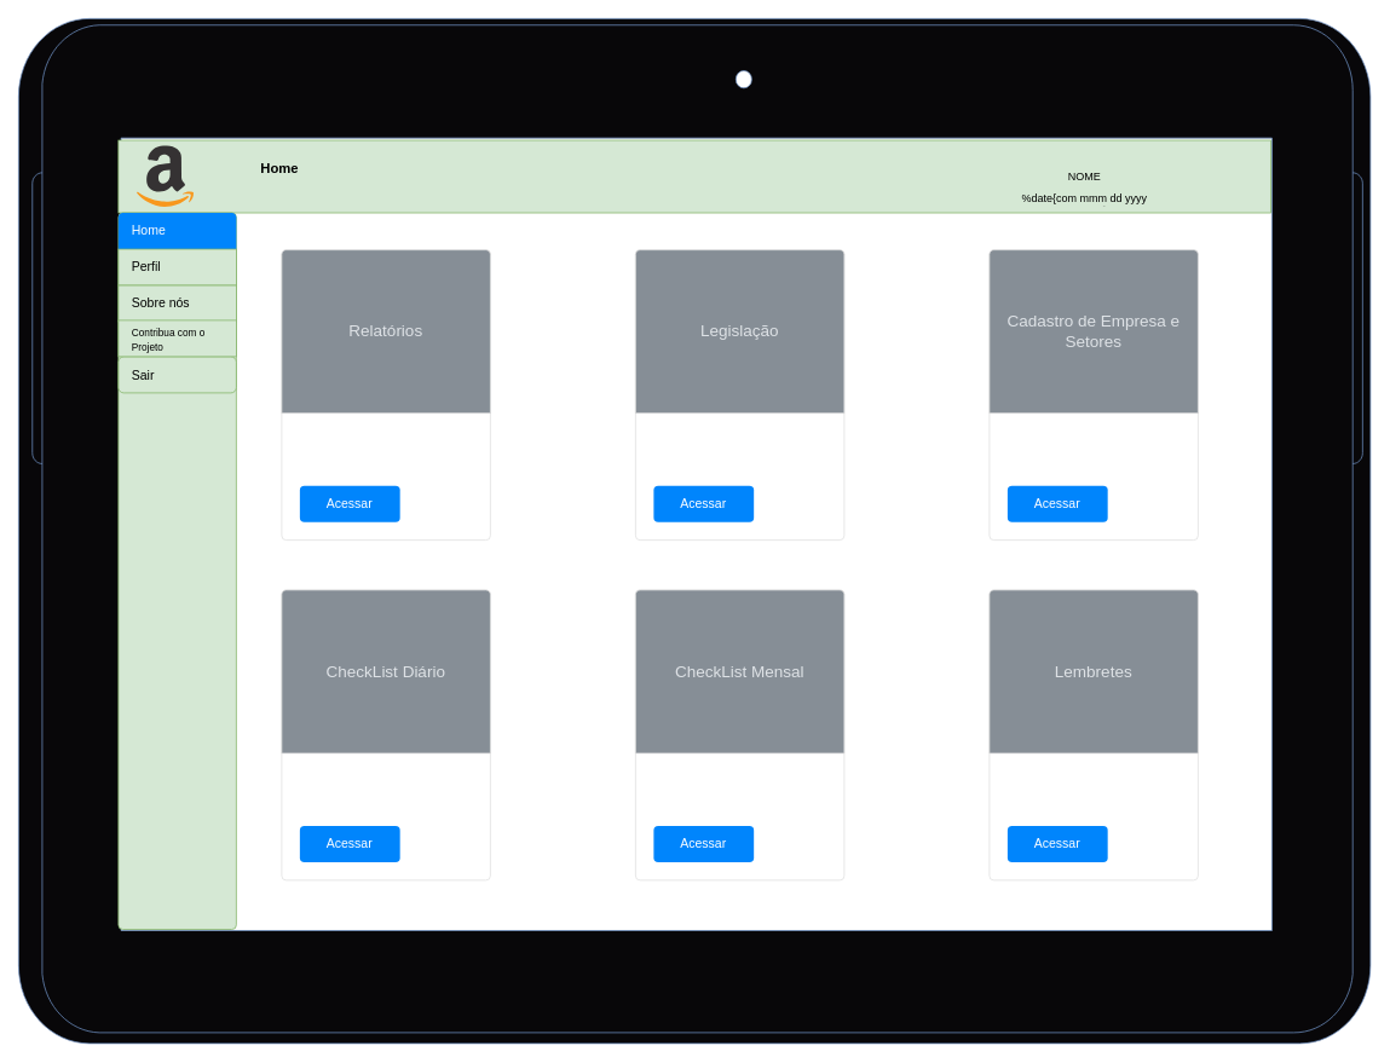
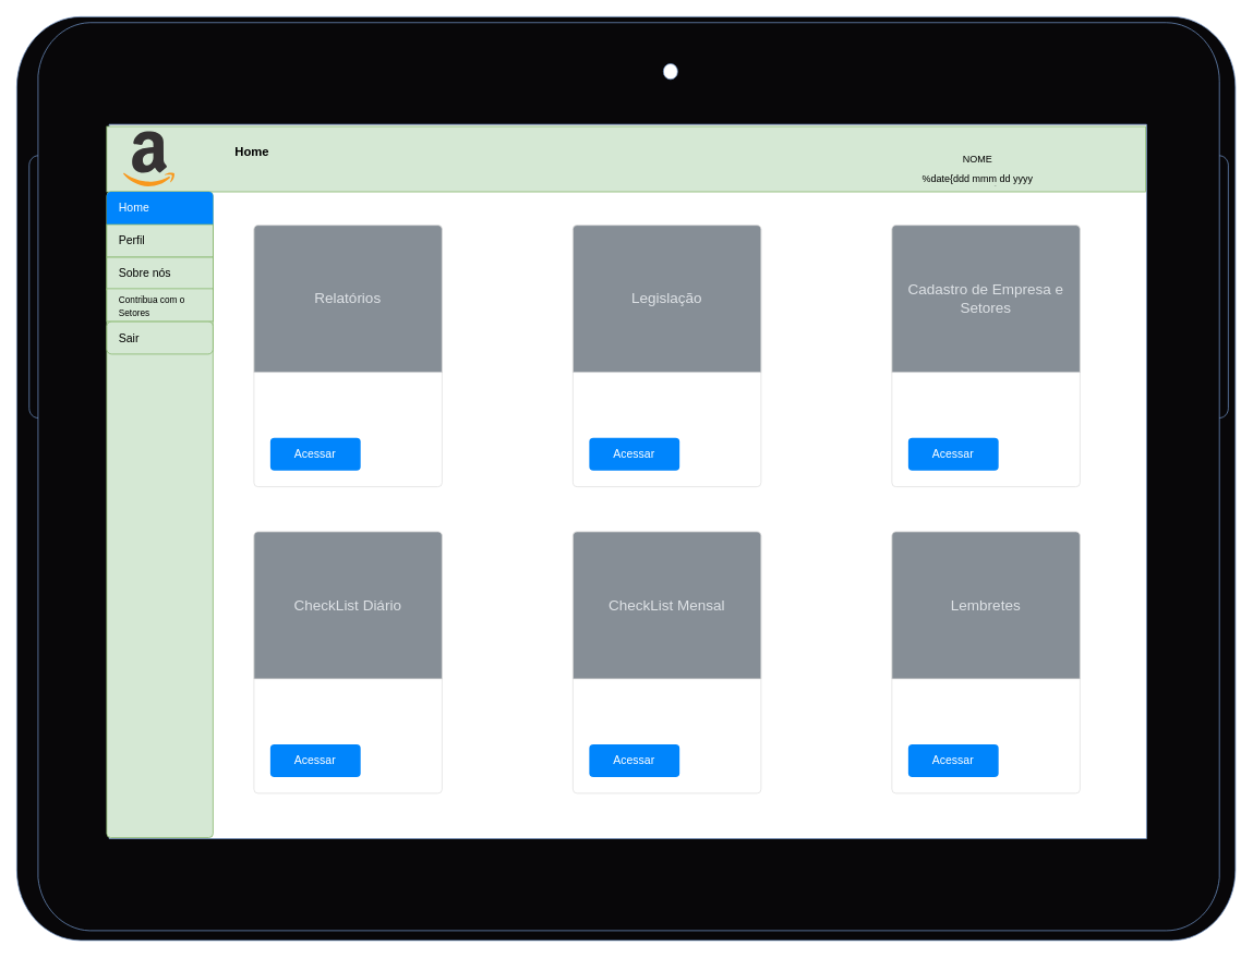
  <mxCell id="0" />
  <mxCell id="1" parent="0" />
  <mxCell id="2" value="" style="verticalLabelPosition=bottom;verticalAlign=top;html=1;shadow=0;dashed=0;strokeWidth=1;shape=mxgraph.android.tab2;strokeColor=#6c8ebf;direction=north;fillColor=#080709;" vertex="1" parent="1"><mxGeometry x="20" y="20" width="1490" height="1130" as="geometry" /></mxCell>
  <mxCell id="3" value="" style="html=1;shadow=0;dashed=0;shape=mxgraph.bootstrap.rrect;rSize=5;strokeColor=#DFDFDF;html=1;whiteSpace=wrap;fillColor=#ffffff;fontColor=#000000;verticalAlign=bottom;align=left;spacing=20;spacingBottom=50;fontSize=14;" vertex="1" parent="1"><mxGeometry x="310" y="275" width="230" height="320" as="geometry" /></mxCell>
  <mxCell id="4" value="Relatórios" style="html=1;shadow=0;dashed=0;shape=mxgraph.bootstrap.topButton;rSize=5;perimeter=none;whiteSpace=wrap;fillColor=#868E96;strokeColor=#DFDFDF;fontColor=#DEE2E6;resizeWidth=1;fontSize=18;" vertex="1" parent="3"><mxGeometry width="230.0" height="180" relative="1" as="geometry" /></mxCell>
  <mxCell id="5" value="Acessar" style="html=1;shadow=0;dashed=0;shape=mxgraph.bootstrap.rrect;rSize=5;perimeter=none;whiteSpace=wrap;fillColor=#0085FC;strokeColor=none;fontColor=#ffffff;resizeWidth=1;fontSize=14;" vertex="1" parent="3"><mxGeometry y="1" width="110.4" height="40" relative="1" as="geometry"><mxPoint x="20" y="-60" as="offset" /></mxGeometry></mxCell>
  <mxCell id="6" value="" style="html=1;shadow=0;dashed=0;shape=mxgraph.bootstrap.rrect;rSize=5;strokeColor=#DFDFDF;html=1;whiteSpace=wrap;fillColor=#ffffff;fontColor=#000000;verticalAlign=bottom;align=left;spacing=20;spacingBottom=50;fontSize=14;" vertex="1" parent="1"><mxGeometry x="700" y="650" width="230" height="320" as="geometry" /></mxCell>
  <mxCell id="7" value="CheckList Mensal" style="html=1;shadow=0;dashed=0;shape=mxgraph.bootstrap.topButton;rSize=5;perimeter=none;whiteSpace=wrap;fillColor=#868E96;strokeColor=#DFDFDF;fontColor=#DEE2E6;resizeWidth=1;fontSize=18;" vertex="1" parent="6"><mxGeometry width="230.0" height="180" relative="1" as="geometry" /></mxCell>
  <mxCell id="8" value="Acessar" style="html=1;shadow=0;dashed=0;shape=mxgraph.bootstrap.rrect;rSize=5;perimeter=none;whiteSpace=wrap;fillColor=#0085FC;strokeColor=none;fontColor=#ffffff;resizeWidth=1;fontSize=14;" vertex="1" parent="6"><mxGeometry y="1" width="110.4" height="40" relative="1" as="geometry"><mxPoint x="20" y="-60" as="offset" /></mxGeometry></mxCell>
  <mxCell id="9" value="" style="html=1;shadow=0;dashed=0;shape=mxgraph.bootstrap.rrect;rSize=5;strokeColor=#DFDFDF;html=1;whiteSpace=wrap;fillColor=#ffffff;fontColor=#000000;verticalAlign=bottom;align=left;spacing=20;spacingBottom=50;fontSize=14;" vertex="1" parent="1"><mxGeometry x="700" y="275" width="230" height="320" as="geometry" /></mxCell>
  <mxCell id="10" value="Legislação" style="html=1;shadow=0;dashed=0;shape=mxgraph.bootstrap.topButton;rSize=5;perimeter=none;whiteSpace=wrap;fillColor=#868E96;strokeColor=#DFDFDF;fontColor=#DEE2E6;resizeWidth=1;fontSize=18;" vertex="1" parent="9"><mxGeometry width="230.0" height="180" relative="1" as="geometry" /></mxCell>
  <mxCell id="11" value="Acessar" style="html=1;shadow=0;dashed=0;shape=mxgraph.bootstrap.rrect;rSize=5;perimeter=none;whiteSpace=wrap;fillColor=#0085FC;strokeColor=none;fontColor=#ffffff;resizeWidth=1;fontSize=14;" vertex="1" parent="9"><mxGeometry y="1" width="110.4" height="40" relative="1" as="geometry"><mxPoint x="20" y="-60" as="offset" /></mxGeometry></mxCell>
  <mxCell id="12" value="" style="html=1;shadow=0;dashed=0;shape=mxgraph.bootstrap.rrect;rSize=5;strokeColor=#DFDFDF;html=1;whiteSpace=wrap;fillColor=#ffffff;fontColor=#000000;verticalAlign=bottom;align=left;spacing=20;spacingBottom=50;fontSize=14;" vertex="1" parent="1"><mxGeometry x="310" y="650" width="230" height="320" as="geometry" /></mxCell>
  <mxCell id="13" value="CheckList Diário" style="html=1;shadow=0;dashed=0;shape=mxgraph.bootstrap.topButton;rSize=5;perimeter=none;whiteSpace=wrap;fillColor=#868E96;strokeColor=#DFDFDF;fontColor=#DEE2E6;resizeWidth=1;fontSize=18;" vertex="1" parent="12"><mxGeometry width="230.0" height="180" relative="1" as="geometry" /></mxCell>
  <mxCell id="14" value="Acessar" style="html=1;shadow=0;dashed=0;shape=mxgraph.bootstrap.rrect;rSize=5;perimeter=none;whiteSpace=wrap;fillColor=#0085FC;strokeColor=none;fontColor=#ffffff;resizeWidth=1;fontSize=14;" vertex="1" parent="12"><mxGeometry y="1" width="110.4" height="40" relative="1" as="geometry"><mxPoint x="20" y="-60" as="offset" /></mxGeometry></mxCell>
  <mxCell id="15" value="" style="whiteSpace=wrap;html=1;shadow=0;dashed=0;fontSize=10;align=left;fillColor=#d5e8d4;strokeColor=#82b366;" vertex="1" parent="1"><mxGeometry x="130" y="154.2" width="1270" height="80" as="geometry" /></mxCell>
  <mxCell id="16" value="" style="html=1;shadow=0;dashed=0;shape=mxgraph.bootstrap.rrect;rSize=5;strokeColor=#82b366;html=1;whiteSpace=wrap;fillColor=#d5e8d4;" vertex="1" parent="1"><mxGeometry x="130" y="234.2" width="130" height="790" as="geometry" /></mxCell>
  <mxCell id="17" value="Home" style="html=1;shadow=0;dashed=0;shape=mxgraph.bootstrap.topButton;rSize=5;strokeColor=none;fillColor=#0085FC;fontColor=#ffffff;perimeter=none;whiteSpace=wrap;resizeWidth=1;align=left;spacing=15;fontSize=14;" vertex="1" parent="16"><mxGeometry width="130" height="40" relative="1" as="geometry" /></mxCell>
  <mxCell id="18" value="Perfil" style="strokeColor=inherit;fillColor=inherit;gradientColor=inherit;fontColor=inherit;html=1;shadow=0;dashed=0;perimeter=none;whiteSpace=wrap;resizeWidth=1;align=left;spacing=15;fontSize=14;" vertex="1" parent="16"><mxGeometry width="130" height="40" relative="1" as="geometry"><mxPoint y="40" as="offset" /></mxGeometry></mxCell>
  <mxCell id="19" value="Sobre nós" style="strokeColor=inherit;fillColor=inherit;gradientColor=inherit;fontColor=inherit;html=1;shadow=0;dashed=0;perimeter=none;whiteSpace=wrap;resizeWidth=1;align=left;spacing=15;fontSize=14;" vertex="1" parent="16"><mxGeometry width="130" height="40" relative="1" as="geometry"><mxPoint y="80" as="offset" /></mxGeometry></mxCell>
  <mxCell id="20" value="Sair" style="strokeColor=inherit;fillColor=inherit;gradientColor=inherit;fontColor=inherit;html=1;shadow=0;dashed=0;whiteSpace=wrap;resizeWidth=1;align=left;spacing=15;fontSize=14;rounded=1;" vertex="1" parent="16"><mxGeometry y="158.503" width="130" height="40" as="geometry" /></mxCell>
- <mxCell id="21" value="&lt;font style=&quot;font-size: 11px;&quot;&gt;Contribua com o Projeto&lt;/font&gt;" style="strokeColor=inherit;fillColor=inherit;gradientColor=inherit;fontColor=inherit;html=1;shadow=0;dashed=0;perimeter=none;whiteSpace=wrap;resizeWidth=1;align=left;spacing=15;fontSize=14;" vertex="1" parent="16"><mxGeometry y="118.499" width="130" height="40" as="geometry" /></mxCell>
+ <mxCell id="21" value="&lt;font style=&quot;font-size: 11px;&quot;&gt;Contribua com o Setores&lt;/font&gt;" style="strokeColor=inherit;fillColor=inherit;gradientColor=inherit;fontColor=inherit;html=1;shadow=0;dashed=0;perimeter=none;whiteSpace=wrap;resizeWidth=1;align=left;spacing=15;fontSize=14;" vertex="1" parent="16"><mxGeometry y="118.499" width="130" height="40" as="geometry" /></mxCell>
  <mxCell id="22" value="" style="shape=image;html=1;verticalAlign=top;verticalLabelPosition=bottom;labelBackgroundColor=#ffffff;imageAspect=0;aspect=fixed;image=https://cdn3.iconfinder.com/data/icons/finance-152/64/24-128.png" vertex="1" parent="16"><mxGeometry x="55.5" y="139.741" width="18.305" height="18.305" as="geometry" /></mxCell>
  <mxCell id="23" value="" style="dashed=0;outlineConnect=0;html=1;align=center;labelPosition=center;verticalLabelPosition=bottom;verticalAlign=top;shape=mxgraph.weblogos.amazon" vertex="1" parent="1"><mxGeometry x="150" y="160.1" width="62.8" height="68.2" as="geometry" /></mxCell>
  <mxCell id="24" value="" style="shape=image;html=1;verticalAlign=top;verticalLabelPosition=bottom;labelBackgroundColor=#ffffff;imageAspect=0;aspect=fixed;image=https://cdn4.iconfinder.com/data/icons/essential-3/32/371-Home-128.png;fontStyle=0" vertex="1" parent="1"><mxGeometry x="250" y="170" width="28" height="28" as="geometry" /></mxCell>
  <mxCell id="25" value="&lt;b&gt;&lt;font style=&quot;font-size: 15px;&quot;&gt;Home&lt;/font&gt;&lt;/b&gt;" style="text;html=1;strokeColor=none;fillColor=none;align=center;verticalAlign=middle;whiteSpace=wrap;rounded=0;" vertex="1" parent="1"><mxGeometry x="278" y="170" width="60" height="30" as="geometry" /></mxCell>
  <mxCell id="26" value="" style="html=1;shadow=0;dashed=0;shape=mxgraph.bootstrap.rrect;rSize=5;strokeColor=#DFDFDF;html=1;whiteSpace=wrap;fillColor=#ffffff;fontColor=#000000;verticalAlign=bottom;align=left;spacing=20;spacingBottom=50;fontSize=14;" vertex="1" parent="1"><mxGeometry x="1090" y="275" width="230" height="320" as="geometry" /></mxCell>
  <mxCell id="27" value="Cadastro de Empresa e Setores" style="html=1;shadow=0;dashed=0;shape=mxgraph.bootstrap.topButton;rSize=5;perimeter=none;whiteSpace=wrap;fillColor=#868E96;strokeColor=#DFDFDF;fontColor=#DEE2E6;resizeWidth=1;fontSize=18;" vertex="1" parent="26"><mxGeometry width="230.0" height="180" relative="1" as="geometry" /></mxCell>
  <mxCell id="28" value="Acessar" style="html=1;shadow=0;dashed=0;shape=mxgraph.bootstrap.rrect;rSize=5;perimeter=none;whiteSpace=wrap;fillColor=#0085FC;strokeColor=none;fontColor=#ffffff;resizeWidth=1;fontSize=14;" vertex="1" parent="26"><mxGeometry y="1" width="110.4" height="40" relative="1" as="geometry"><mxPoint x="20" y="-60" as="offset" /></mxGeometry></mxCell>
  <mxCell id="29" value="" style="html=1;shadow=0;dashed=0;shape=mxgraph.bootstrap.rrect;rSize=5;strokeColor=#DFDFDF;html=1;whiteSpace=wrap;fillColor=#ffffff;fontColor=#000000;verticalAlign=bottom;align=left;spacing=20;spacingBottom=50;fontSize=14;" vertex="1" parent="1"><mxGeometry x="1090" y="650" width="230" height="320" as="geometry" /></mxCell>
  <mxCell id="30" value="Lembretes" style="html=1;shadow=0;dashed=0;shape=mxgraph.bootstrap.topButton;rSize=5;perimeter=none;whiteSpace=wrap;fillColor=#868E96;strokeColor=#DFDFDF;fontColor=#DEE2E6;resizeWidth=1;fontSize=18;" vertex="1" parent="29"><mxGeometry width="230.0" height="180" relative="1" as="geometry" /></mxCell>
  <mxCell id="31" value="Acessar" style="html=1;shadow=0;dashed=0;shape=mxgraph.bootstrap.rrect;rSize=5;perimeter=none;whiteSpace=wrap;fillColor=#0085FC;strokeColor=none;fontColor=#ffffff;resizeWidth=1;fontSize=14;" vertex="1" parent="29"><mxGeometry y="1" width="110.4" height="40" relative="1" as="geometry"><mxPoint x="20" y="-60" as="offset" /></mxGeometry></mxCell>
  <mxCell id="32" value="" style="shape=image;html=1;verticalAlign=top;verticalLabelPosition=bottom;labelBackgroundColor=#ffffff;imageAspect=0;aspect=fixed;image=https://cdn4.iconfinder.com/data/icons/user-interface-681/64/Account-128.png" vertex="1" parent="1"><mxGeometry x="1300" y="170.2" width="48" height="48" as="geometry" /></mxCell>
  <mxCell id="33" value="NOME" style="text;html=1;strokeColor=none;fillColor=none;align=center;verticalAlign=middle;whiteSpace=wrap;rounded=0;" vertex="1" parent="1"><mxGeometry x="1100" y="179.2" width="190" height="30" as="geometry" /></mxCell>
- <mxCell id="34" value="%date{com mmm dd yyyy HH:MM:ss}%" style="text;html=1;strokeColor=none;fillColor=none;align=center;verticalAlign=middle;whiteSpace=wrap;overflow=hidden;" vertex="1" parent="1"><mxGeometry x="1115" y="208.3" width="160" height="20" as="geometry" /></mxCell>
+ <mxCell id="34" value="%date{ddd mmm dd yyyy HH:MM:ss}%" style="text;html=1;strokeColor=none;fillColor=none;align=center;verticalAlign=middle;whiteSpace=wrap;overflow=hidden;" vertex="1" parent="1"><mxGeometry x="1115" y="208.3" width="160" height="20" as="geometry" /></mxCell>
